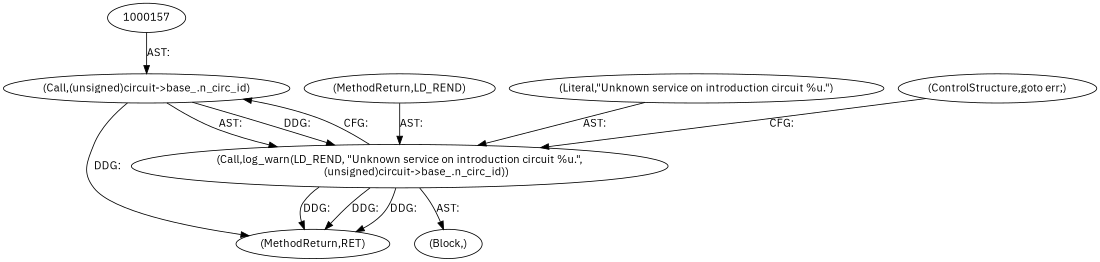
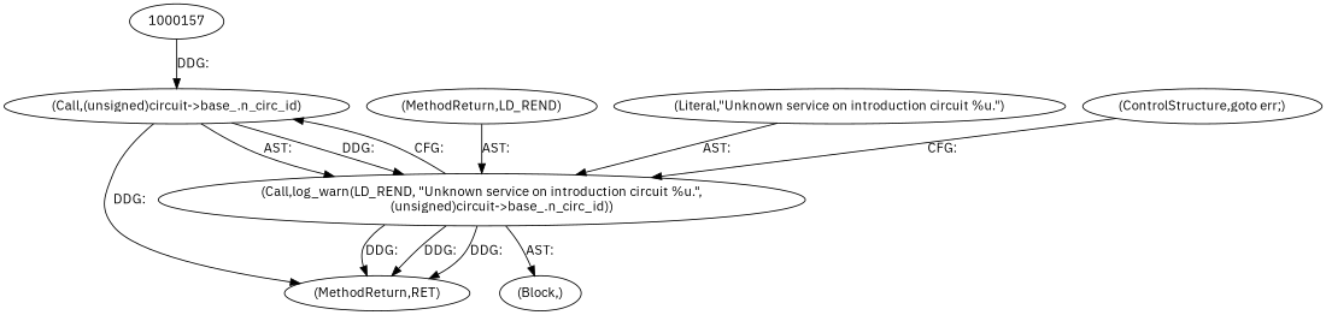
  digraph {
    fontname="IBM Plex Sans"
    node [fontname="IBM Plex Sans"]
    edge [fontname="IBM Plex Sans"]
    n1 [label="(Call,(unsigned)circuit->base_.n_circ_id)"]
    n2 [label="(Call,log_warn(LD_REND, \"Unknown service on introduction circuit %u.\",\n              (unsigned)circuit->base_.n_circ_id))"]
    n3 [label="(MethodReturn,RET)"]
    n4 [label="(Block,)"]
    n5 [label="(MethodReturn,LD_REND)"]
    n6 [label="(Literal,\"Unknown service on introduction circuit %u.\")"]
    n7 [label="(ControlStructure,goto err;)"]
    1000157
    n1 -> n2 [label="AST: "]
    n1 -> n2 [label="DDG: "]
    n1 -> n3 [label="DDG: "]
    n2 -> n1 [label="CFG: "]
    n2 -> n3 [label="DDG: "]
    n2 -> n3 [label="DDG: "]
    n2 -> n3 [label="DDG: "]
    n2 -> n4 [label="AST: "]
    n5 -> n2 [label="AST: "]
    n6 -> n2 [label="AST: "]
    n7 -> n2 [label="CFG: "]
-   1000157 -> n1 [label="AST: "]
+   1000157 -> n1 [label="DDG: "]
  }
